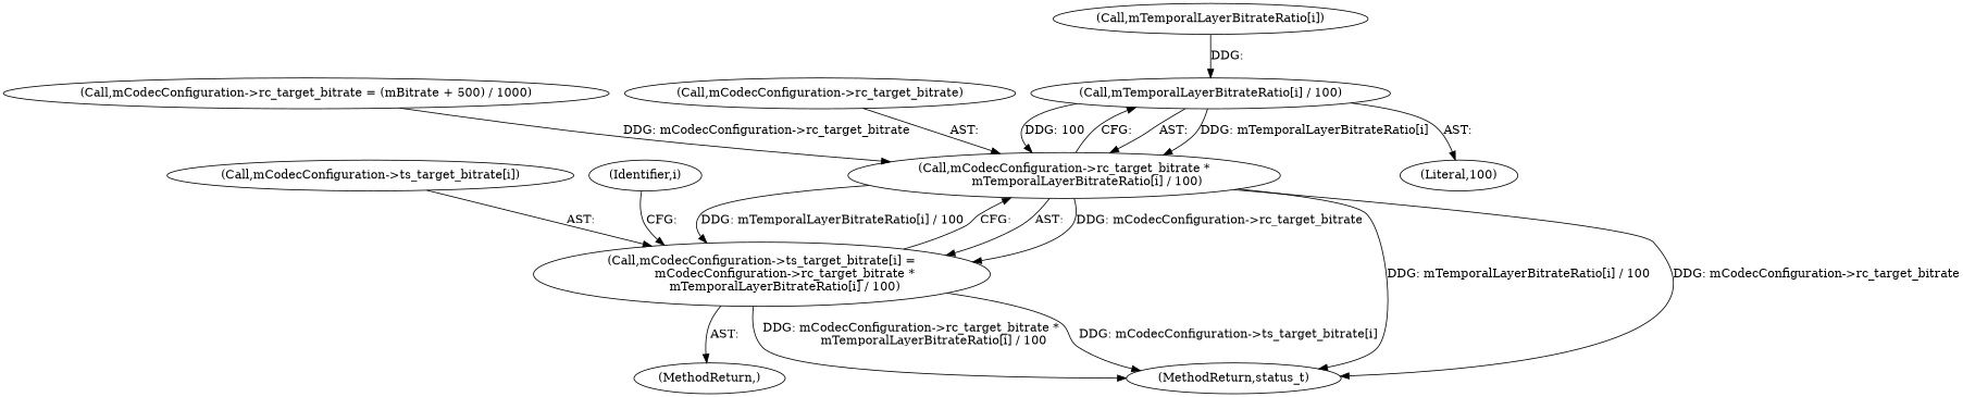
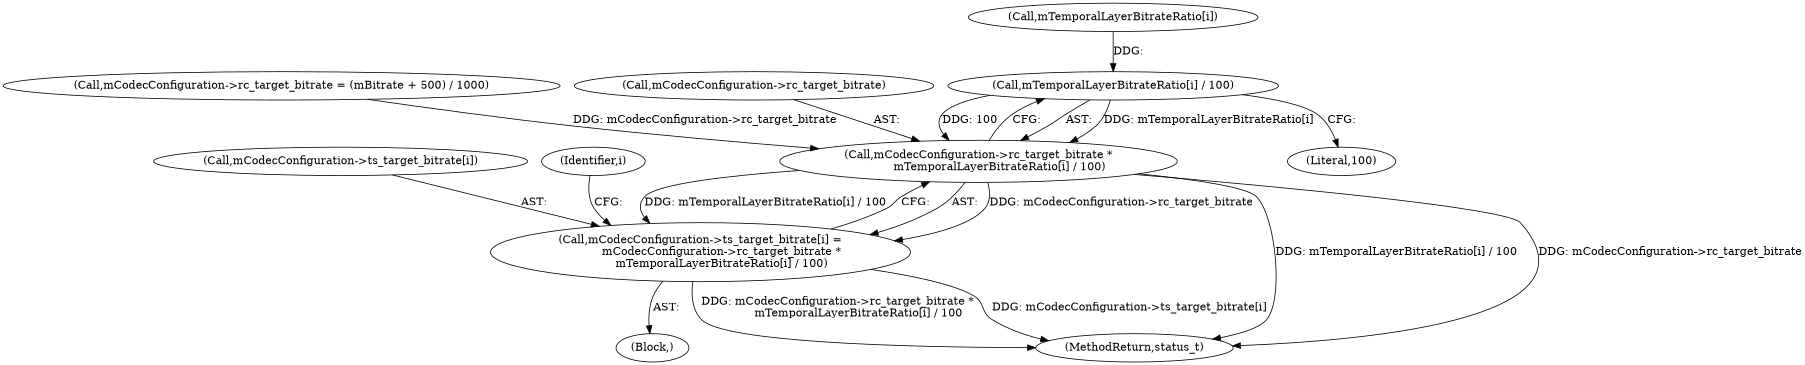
  digraph {
    n1 [label="(Call,mTemporalLayerBitrateRatio[i] / 100)"]
    n2 [label="(Call,mCodecConfiguration->rc_target_bitrate *\n            mTemporalLayerBitrateRatio[i] / 100)"]
    n3 [label="(Literal,100)"]
    n4 [label="(MethodReturn,status_t)"]
    n5 [label="(Call,mCodecConfiguration->ts_target_bitrate[i] =\n            mCodecConfiguration->rc_target_bitrate *\n            mTemporalLayerBitrateRatio[i] / 100)"]
-   n6 [label="(MethodReturn,)"]
+   n6 [label="(Block,)"]
    n7 [label="(Call,mTemporalLayerBitrateRatio[i])"]
    n8 [label="(Call,mCodecConfiguration->ts_target_bitrate[i])"]
    n9 [label="(Call,mCodecConfiguration->rc_target_bitrate = (mBitrate + 500) / 1000)"]
    n10 [label="(Call,mCodecConfiguration->rc_target_bitrate)"]
    n11 [label="(Identifier,i)"]
    n1 -> n2 [label="AST: "]
    n1 -> n2 [label="DDG: mTemporalLayerBitrateRatio[i]"]
    n1 -> n2 [label="DDG: 100"]
-   n1 -> n3 [label="AST: "]
+   n1 -> n3 [label="CFG: "]
    n2 -> n1 [label="CFG: "]
    n2 -> n4 [label="DDG: mTemporalLayerBitrateRatio[i] / 100"]
    n2 -> n4 [label="DDG: mCodecConfiguration->rc_target_bitrate"]
    n2 -> n5 [label="AST: "]
    n2 -> n5 [label="DDG: mCodecConfiguration->rc_target_bitrate"]
    n2 -> n5 [label="DDG: mTemporalLayerBitrateRatio[i] / 100"]
    n5 -> n2 [label="CFG: "]
    n5 -> n4 [label="DDG: mCodecConfiguration->rc_target_bitrate *\n            mTemporalLayerBitrateRatio[i] / 100"]
    n5 -> n4 [label="DDG: mCodecConfiguration->ts_target_bitrate[i]"]
    n5 -> n6 [label="AST: "]
    n7 -> n1 [label="DDG: "]
    n8 -> n5 [label="AST: "]
    n9 -> n2 [label="DDG: mCodecConfiguration->rc_target_bitrate"]
    n10 -> n2 [label="AST: "]
    n11 -> n5 [label="CFG: "]
  }
